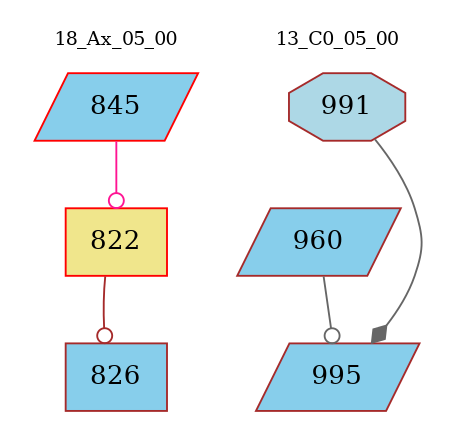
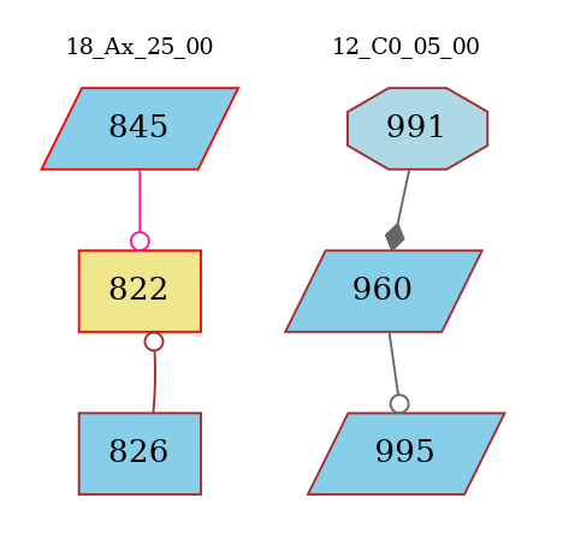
  digraph {
    node [color=brown fillcolor=skyblue shape=parallelogram style=filled]
    edge [arrowhead=odot color=gray40]
    n1 [color=red label=845]
    n2 [color=red fillcolor=khaki label=822 shape=box]
    n3 [label=826 shape=box]
    n4 [fillcolor=lightblue label=991 shape=octagon]
    n5 [label=960]
    n6 [label=995]
    subgraph cluster_1 {
      color=white
      fontsize=10
-     label="18_Ax_05_00"
+     label="18_Ax_25_00"
      n1
      n2
      n3
    }
    subgraph cluster_2 {
      color=white
      fontsize=10
-     label="13_C0_05_00"
+     label="12_C0_05_00"
      n4
      n5
      n6
    }
    n1 -> n2 [color=deeppink]
-   n2 -> n3 [color=brown]
-   n4 -> n6 [arrowhead=diamond]
+   n3 -> n2 [color=brown]
+   n4 -> n5 [arrowhead=diamond]
    n5 -> n6
  }
